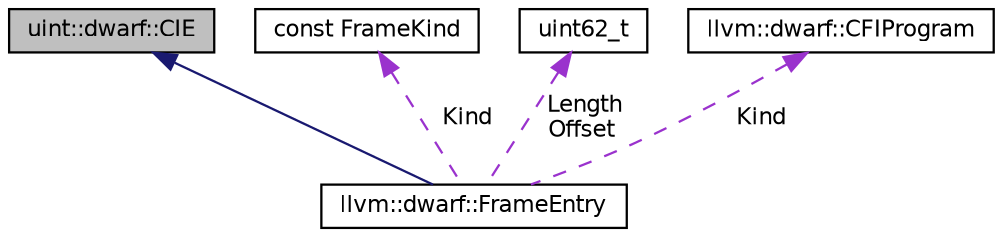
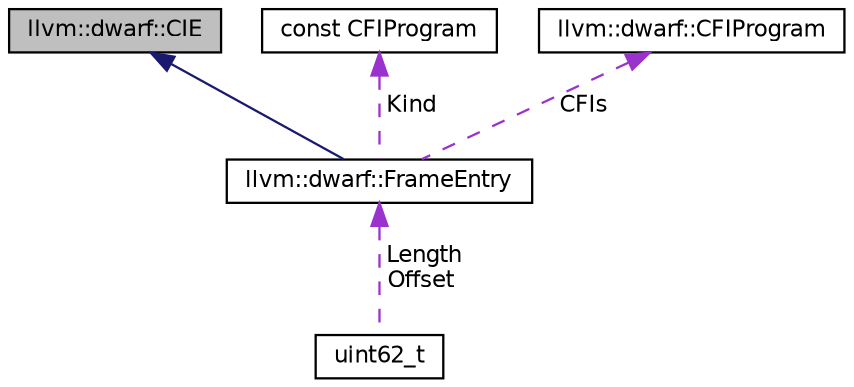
  digraph {
    node [color=black fontname=Helvetica fontsize=10 shape=box]
    edge [color=darkorchid3 dir=back fontname=Helvetica fontsize=10 labelfontname=Helvetica labelfontsize=10 style=dashed]
-   n1 [fillcolor=grey75 fontcolor=black height=0.2 label="uint::dwarf::CIE" style=filled width=0.4]
+   n1 [fillcolor=grey75 fontcolor=black height=0.2 label="llvm::dwarf::CIE" style=filled width=0.4]
    n2 [height=0.2 label="llvm::dwarf::FrameEntry" width=0.4]
-   n3 [height=0.2 label="const FrameKind" width=0.4]
+   n3 [height=0.2 label="const CFIProgram" width=0.4]
    n4 [height=0.2 label=uint62_t width=0.4]
    n5 [height=0.2 label="llvm::dwarf::CFIProgram" width=0.4]
    n1 -> n2 [color=midnightblue style=solid]
    n3 -> n2 [label=" Kind"]
-   n4 -> n2 [label=" Length\nOffset"]
-   n5 -> n2 [label=" Kind"]
+   n2 -> n4 [label=" Length\nOffset"]
+   n5 -> n2 [label=" CFIs"]
  }
